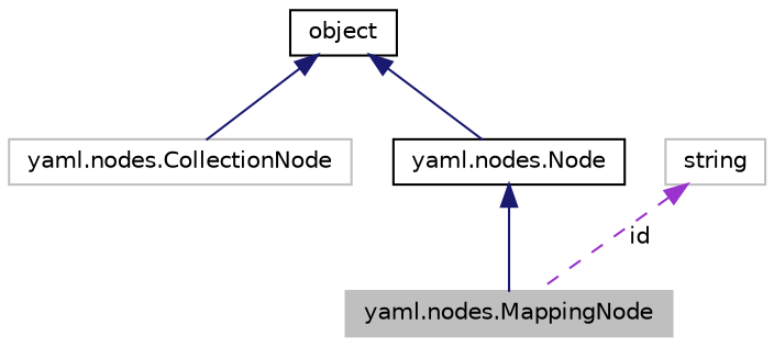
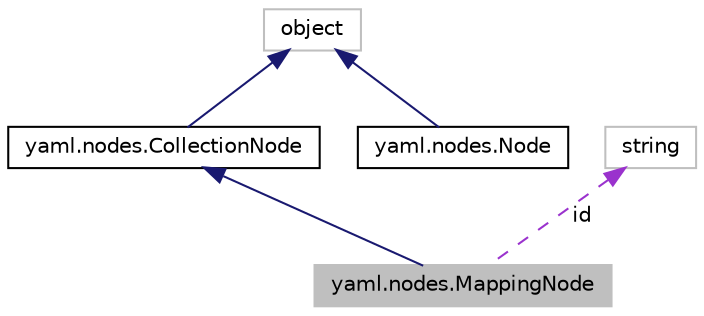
  digraph {
    node [color=grey75 fillcolor=white fontname=Helvetica fontsize=10 shape=record style=filled]
    edge [color=midnightblue dir=back fontname=Helvetica fontsize=10 labelfontname=Helvetica labelfontsize=10 style=solid]
    n1 [fillcolor=grey75 fontcolor=black height=0.2 label="yaml.nodes.MappingNode" width=0.4]
-   n2 [height=0.2 label="yaml.nodes.CollectionNode" width=0.4]
+   n2 [color=black height=0.2 label="yaml.nodes.CollectionNode" width=0.4]
    n3 [color=black height=0.2 label="yaml.nodes.Node" width=0.4]
-   n4 [color=black height=0.2 label=object width=0.4]
+   n4 [height=0.2 label=object width=0.4]
    n5 [height=0.2 label=string width=0.4]
-   n3 -> n1
+   n2 -> n1
    n4 -> n2
    n4 -> n3
    n5 -> n1 [color=darkorchid3 label=" id" style=dashed]
  }
